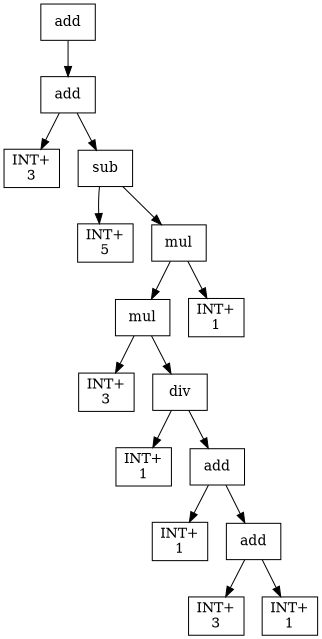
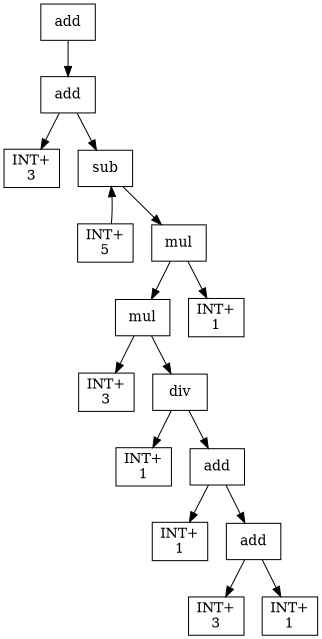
  digraph {
    node [shape=box]
    n1 [label=add]
    n2 [label=add]
    n3 [label="INT+\n3"]
    n4 [label=sub]
    n5 [label="INT+\n5"]
    n6 [label=mul]
    n7 [label=mul]
    n8 [label="INT+\n1"]
    n9 [label="INT+\n3"]
    n10 [label=div]
    n11 [label="INT+\n1"]
    n12 [label=add]
    n13 [label="INT+\n1"]
    n14 [label=add]
    n15 [label="INT+\n3"]
    n16 [label="INT+\n1"]
    n1 -> n2
    n2 -> n3
    n2 -> n4
-   n4 -> n5
+   n5 -> n4
    n4 -> n6
    n6 -> n7
    n6 -> n8
    n7 -> n9
    n7 -> n10
    n10 -> n11
    n10 -> n12
    n12 -> n13
    n12 -> n14
    n14 -> n15
    n14 -> n16
  }
